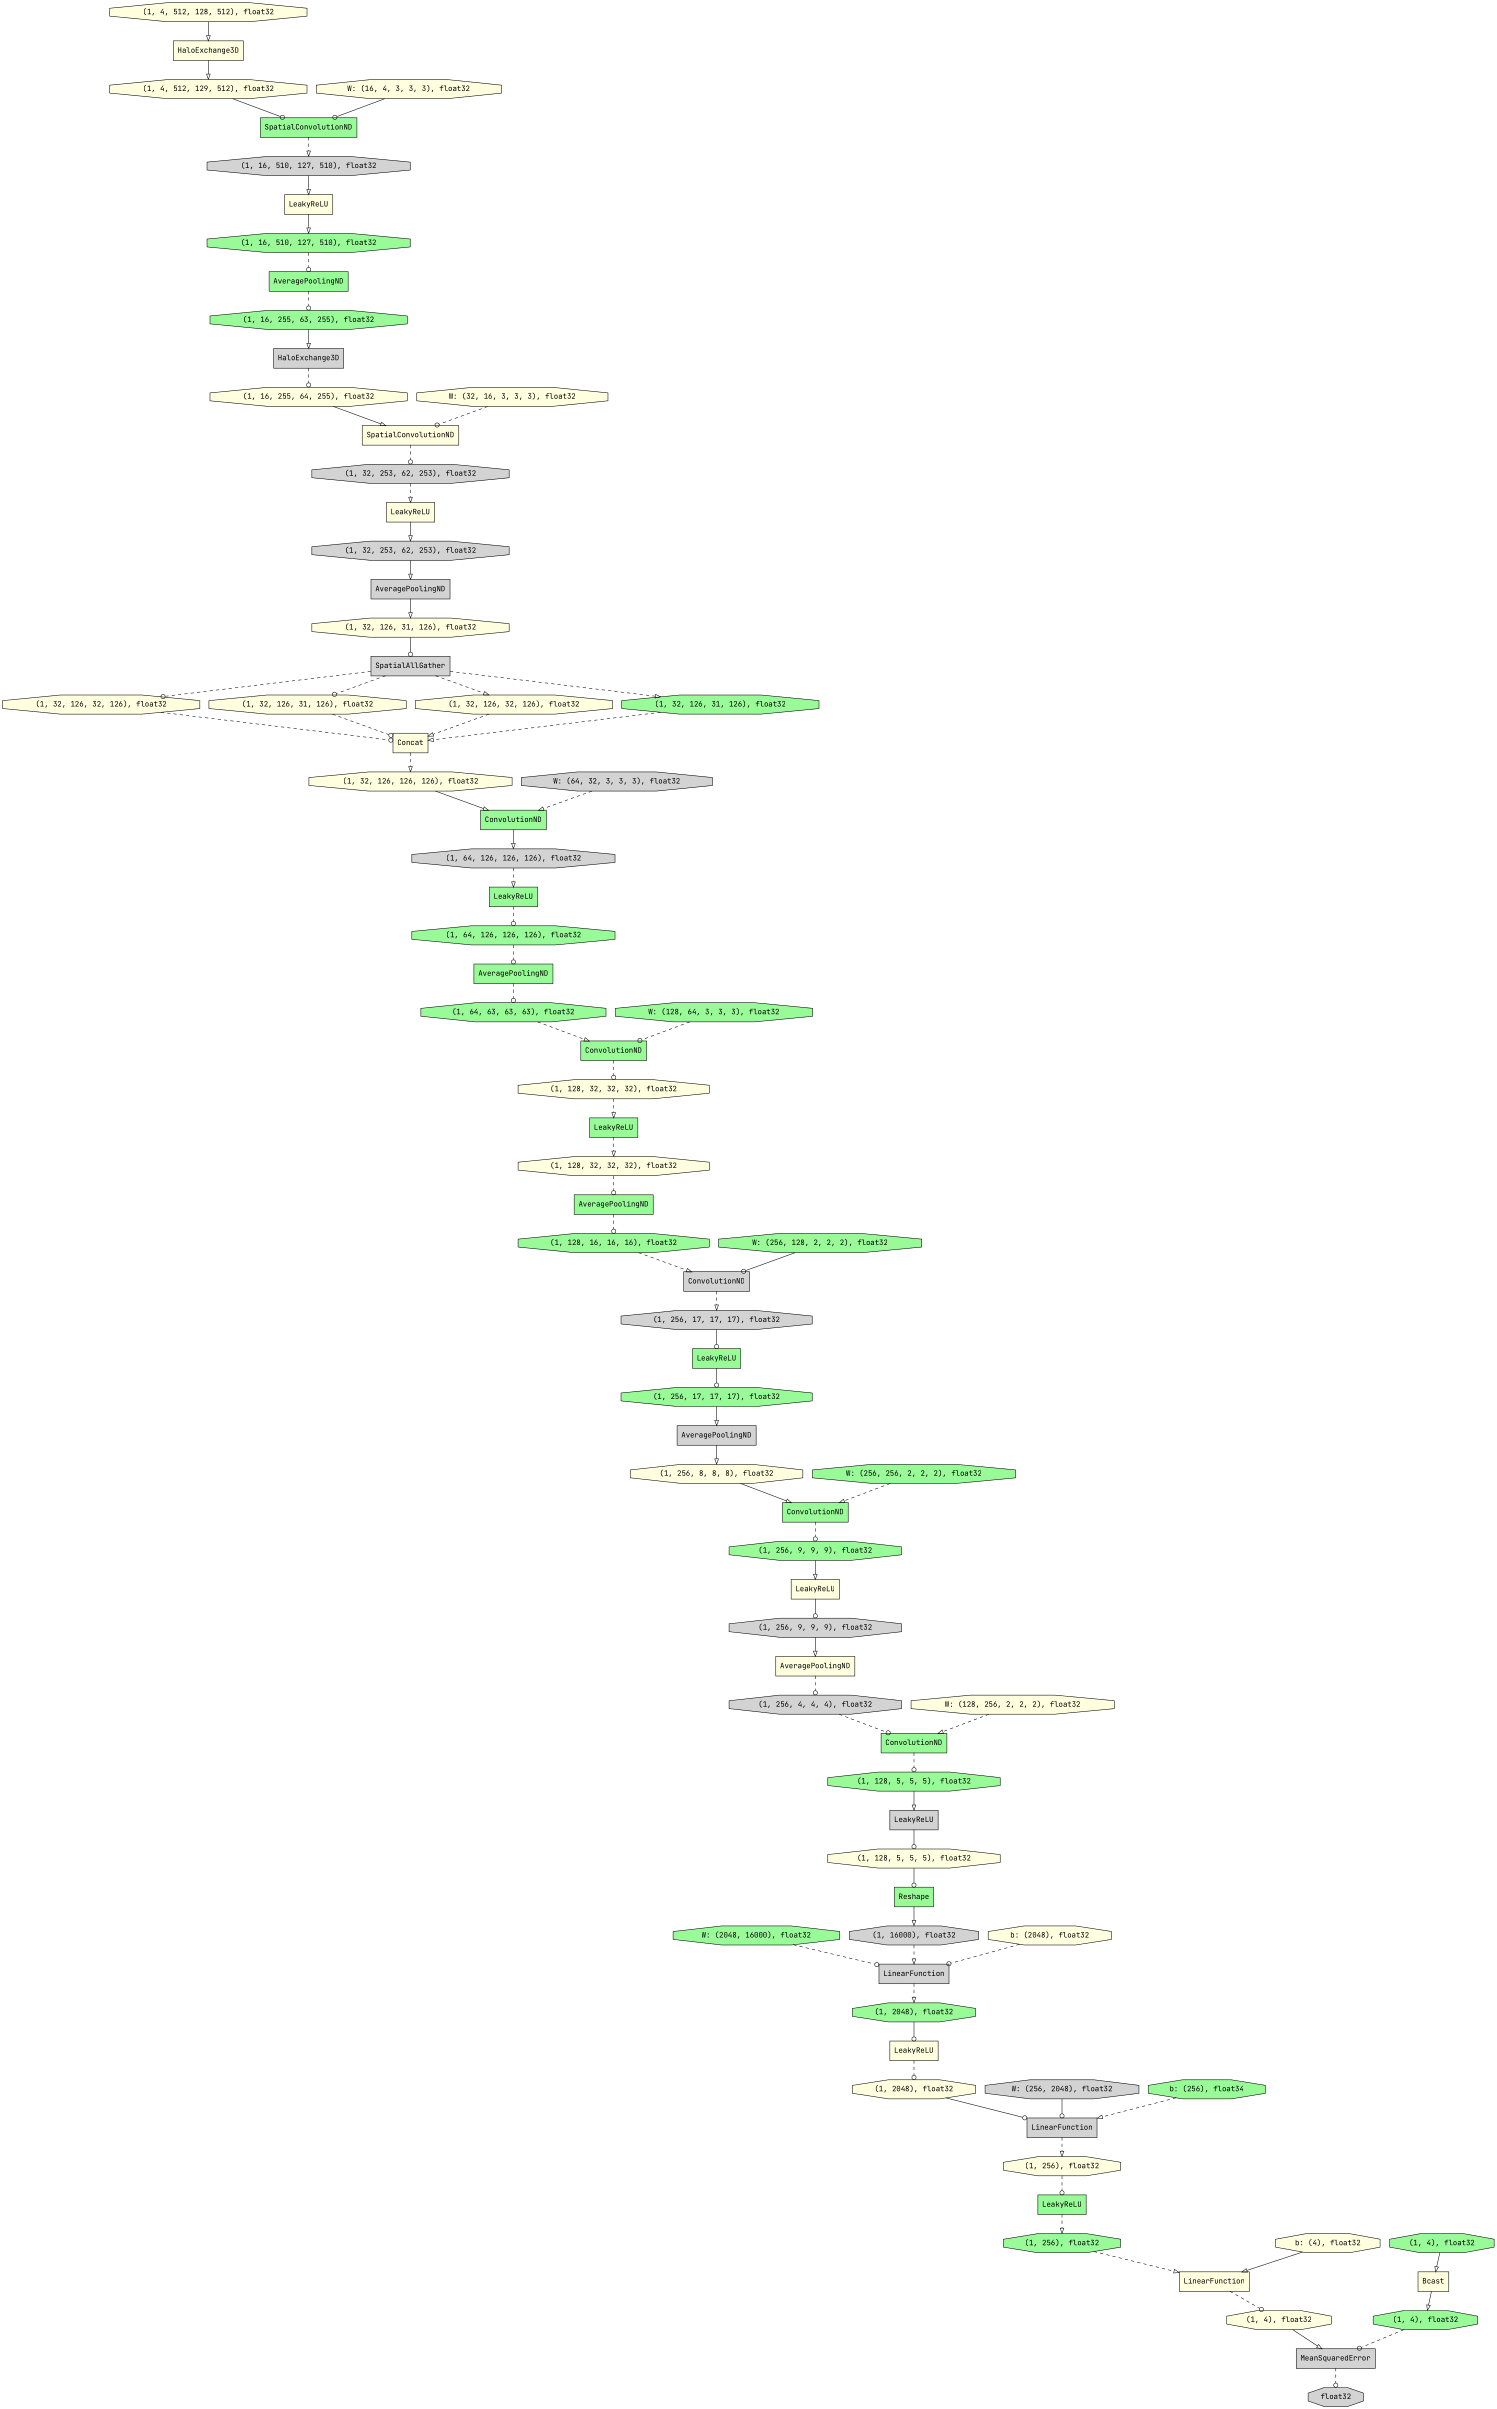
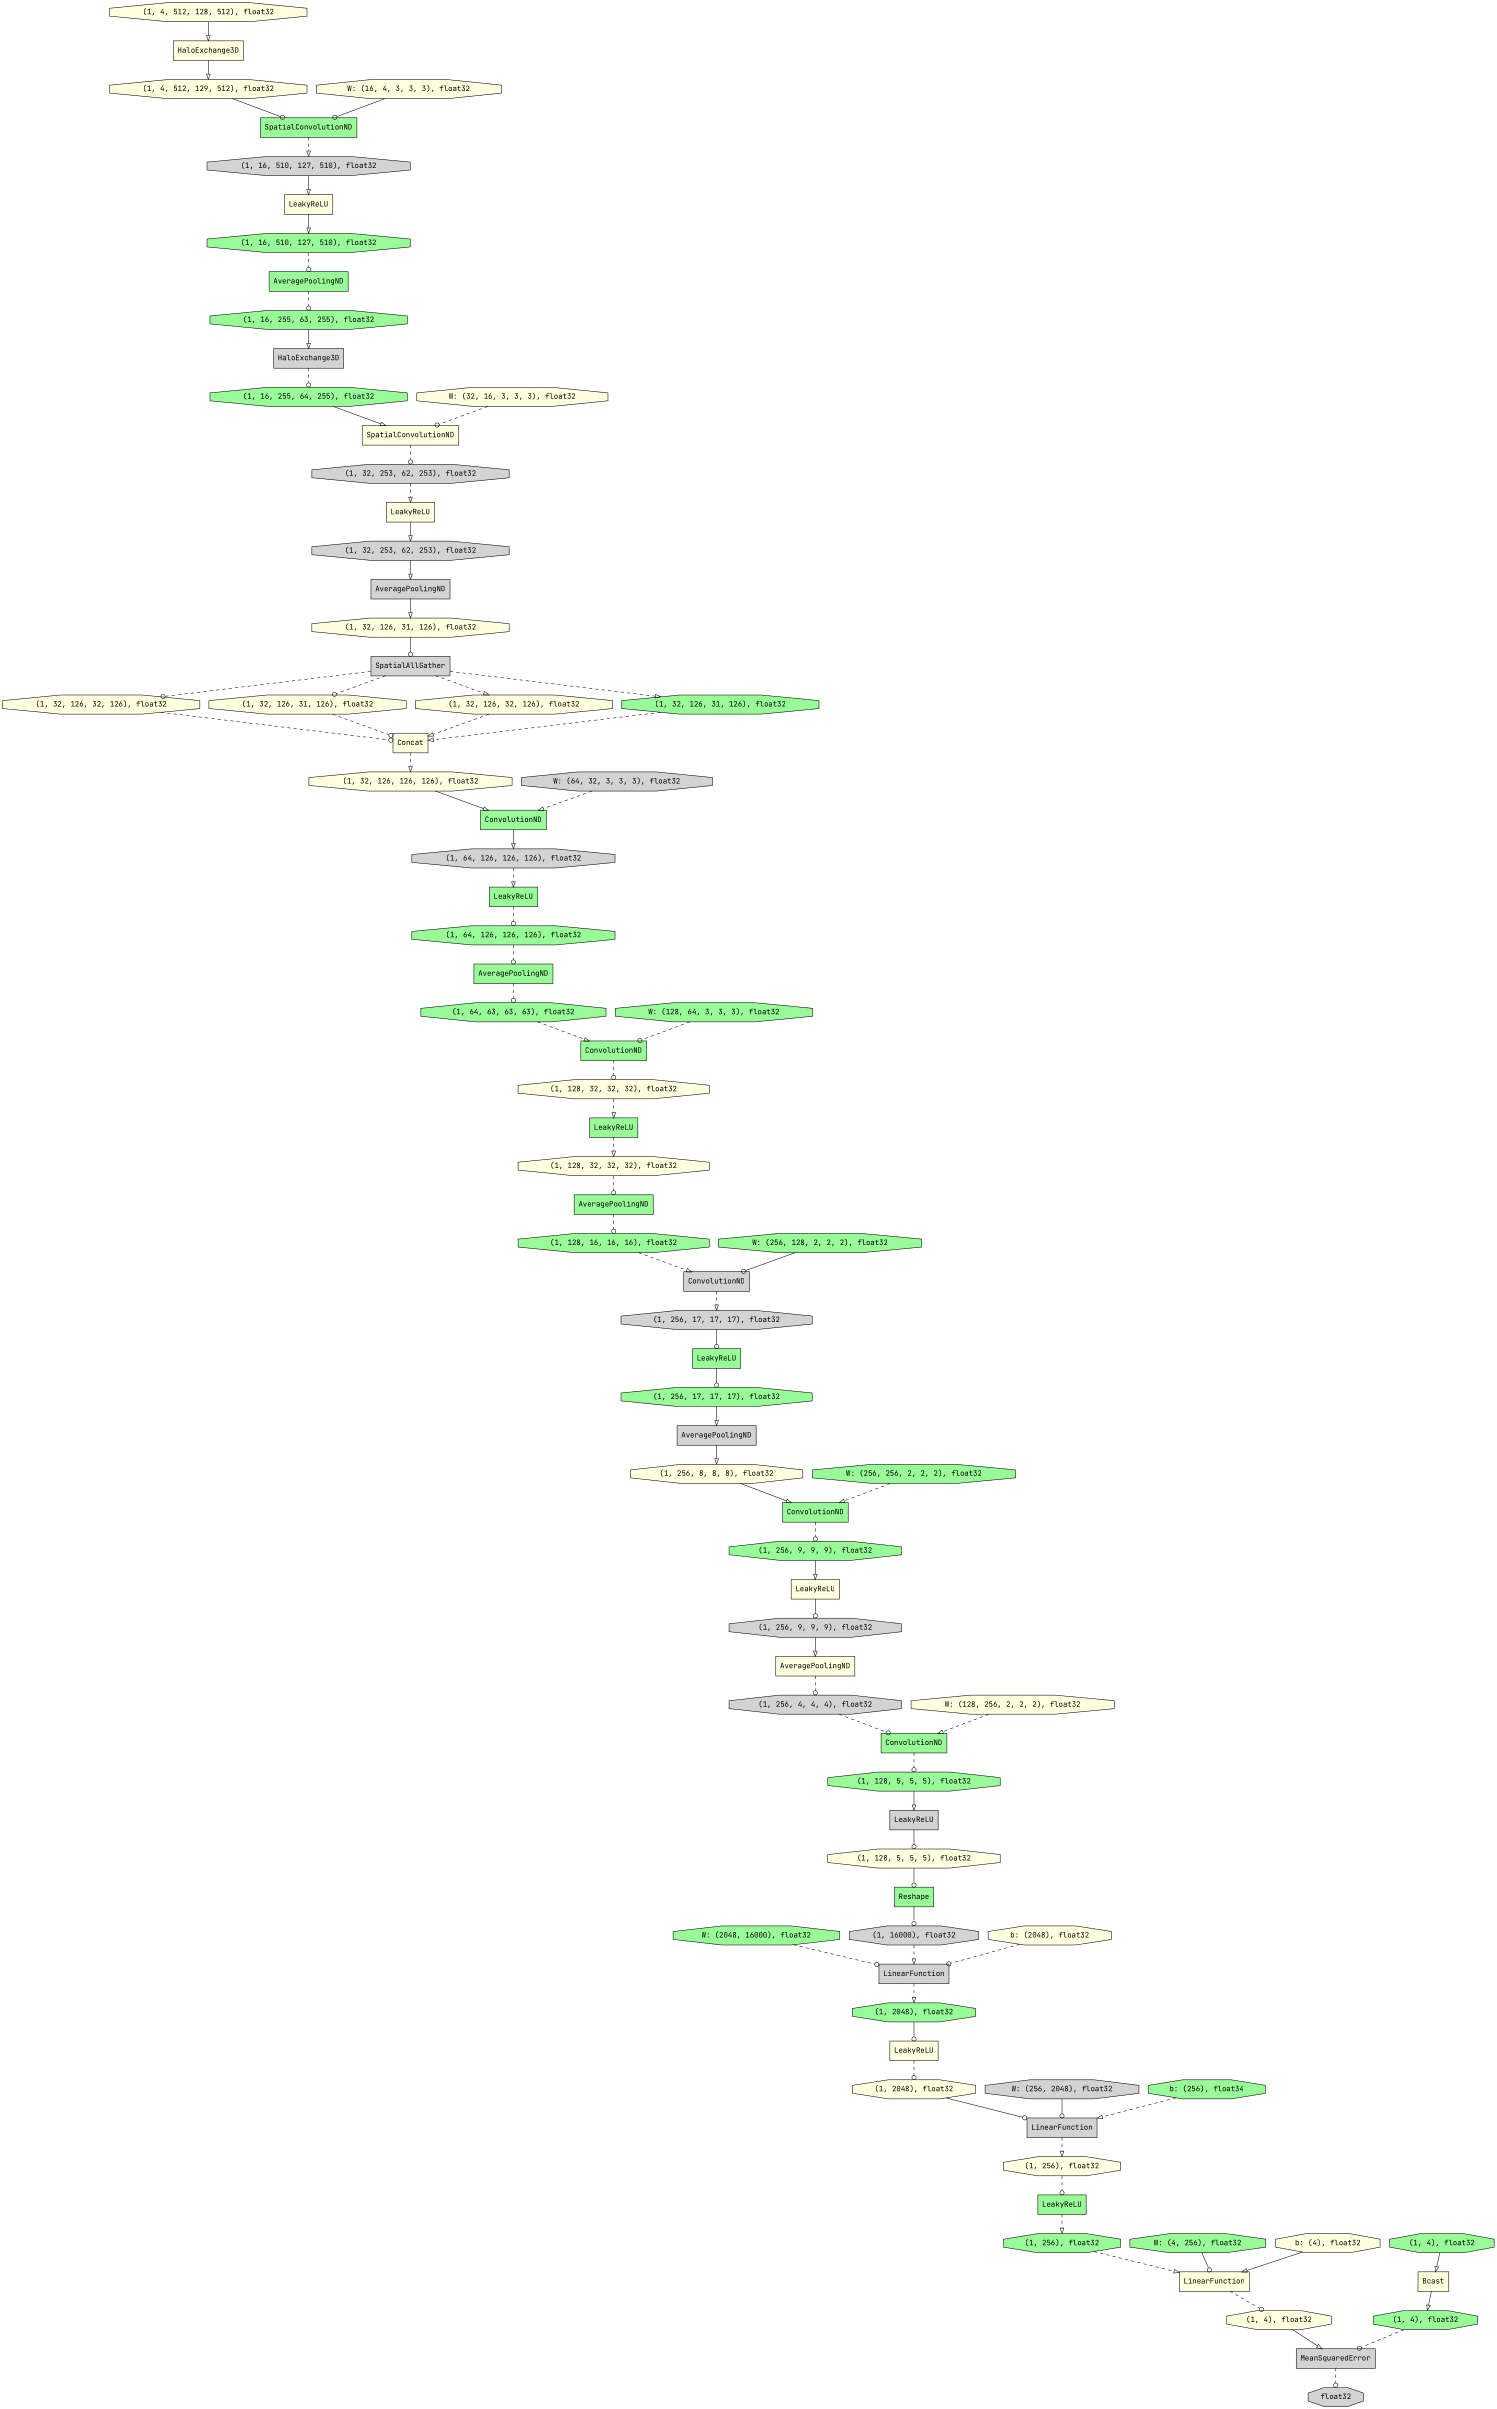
  digraph {
    fontname="JetBrains Mono"
    rankdir=TB
    node [fillcolor=palegreen fontname="JetBrains Mono" shape=octagon style=filled]
    edge [arrowhead=onormal fontname="JetBrains Mono" style=dashed]
    n1 [label="W: (2048, 16000), float32"]
    n2 [fillcolor=lightgrey label=LinearFunction shape=record]
    n3 [label="(1, 2048), float32"]
    n4 [label="(1, 128, 5, 5, 5), float32"]
    n5 [fillcolor=lightgrey label=LeakyReLU shape=record]
    n6 [fillcolor=lightyellow label="(1, 128, 5, 5, 5), float32"]
    n7 [label=LeakyReLU shape=record]
    n8 [label="(1, 256), float32"]
    n9 [fillcolor=lightyellow label=LinearFunction shape=record]
    n10 [label=Reshape shape=record]
    n11 [fillcolor=lightgrey label="(1, 16000), float32"]
    n12 [fillcolor=lightgrey label="W: (256, 2048), float32"]
    n13 [fillcolor=lightgrey label=LinearFunction shape=record]
    n14 [fillcolor=lightyellow label="(1, 256), float32"]
    n15 [label="b: (256), float34"]
    n16 [label=AveragePoolingND shape=record]
    n17 [label="(1, 16, 255, 63, 255), float32"]
    n18 [fillcolor=lightgrey label=HaloExchange3D shape=record]
+   n19 [label="W: (4, 256), float32"]
    n20 [fillcolor=lightyellow label="(1, 4), float32"]
    n21 [fillcolor=lightyellow label="b: (4), float32"]
    n22 [fillcolor=lightyellow label=LeakyReLU shape=record]
    n23 [fillcolor=lightyellow label="(1, 2048), float32"]
    n24 [fillcolor=lightgrey label=MeanSquaredError shape=record]
    n25 [fillcolor=lightgrey label=float32]
    n26 [label="(1, 64, 126, 126, 126), float32"]
    n27 [label=AveragePoolingND shape=record]
    n28 [label="(1, 64, 63, 63, 63), float32"]
    n29 [label="(1, 4), float32"]
    n30 [label=SpatialConvolutionND shape=record]
    n31 [fillcolor=lightgrey label="(1, 16, 510, 127, 510), float32"]
    n32 [fillcolor=lightyellow label=LeakyReLU shape=record]
-   n33 [fillcolor=lightyellow label="(1, 16, 255, 64, 255), float32"]
+   n33 [label="(1, 16, 255, 64, 255), float32"]
    n34 [fillcolor=lightyellow label=SpatialConvolutionND shape=record]
    n35 [fillcolor=lightgrey label="(1, 32, 253, 62, 253), float32"]
    n36 [fillcolor=lightgrey label=SpatialAllGather shape=record]
    n37 [fillcolor=lightyellow label="(1, 32, 126, 32, 126), float32"]
    n38 [fillcolor=lightyellow label="(1, 32, 126, 31, 126), float32"]
    n39 [fillcolor=lightyellow label="(1, 32, 126, 32, 126), float32"]
    n40 [label="(1, 32, 126, 31, 126), float32"]
    n41 [fillcolor=lightyellow label=Concat shape=record]
    n42 [label=ConvolutionND shape=record]
    n43 [fillcolor=lightyellow label="(1, 128, 32, 32, 32), float32"]
    n44 [label="(1, 16, 510, 127, 510), float32"]
    n45 [fillcolor=lightyellow label="(1, 32, 126, 126, 126), float32"]
    n46 [label=ConvolutionND shape=record]
    n47 [fillcolor=lightgrey label=ConvolutionND shape=record]
    n48 [fillcolor=lightgrey label="(1, 256, 17, 17, 17), float32"]
    n49 [label=LeakyReLU shape=record]
    n50 [fillcolor=lightyellow label=LeakyReLU shape=record]
    n51 [fillcolor=lightgrey label="(1, 32, 253, 62, 253), float32"]
    n52 [label=LeakyReLU shape=record]
    n53 [fillcolor=lightyellow label="(1, 128, 32, 32, 32), float32"]
    n54 [fillcolor=lightyellow label="W: (32, 16, 3, 3, 3), float32"]
    n55 [label=AveragePoolingND shape=record]
    n56 [label="(1, 128, 16, 16, 16), float32"]
    n57 [label="(1, 256, 17, 17, 17), float32"]
    n58 [fillcolor=lightgrey label=AveragePoolingND shape=record]
    n59 [fillcolor=lightgrey label=AveragePoolingND shape=record]
    n60 [fillcolor=lightyellow label="(1, 32, 126, 31, 126), float32"]
    n61 [fillcolor=lightyellow label="b: (2048), float32"]
    n62 [label=LeakyReLU shape=record]
    n63 [fillcolor=lightyellow label="(1, 256, 8, 8, 8), float32"]
    n64 [label=ConvolutionND shape=record]
    n65 [fillcolor=lightyellow label="(1, 4, 512, 128, 512), float32"]
    n66 [fillcolor=lightyellow label=HaloExchange3D shape=record]
    n67 [fillcolor=lightyellow label="(1, 4, 512, 129, 512), float32"]
    n68 [fillcolor=lightyellow label=Bcast shape=record]
    n69 [fillcolor=lightgrey label="(1, 64, 126, 126, 126), float32"]
    n70 [label="(1, 256, 9, 9, 9), float32"]
    n71 [fillcolor=lightyellow label=LeakyReLU shape=record]
    n72 [fillcolor=lightyellow label="W: (16, 4, 3, 3, 3), float32"]
    n73 [label="(1, 4), float32"]
    n74 [fillcolor=lightgrey label="(1, 256, 9, 9, 9), float32"]
    n75 [fillcolor=lightyellow label=AveragePoolingND shape=record]
    n76 [fillcolor=lightgrey label="W: (64, 32, 3, 3, 3), float32"]
    n77 [fillcolor=lightgrey label="(1, 256, 4, 4, 4), float32"]
    n78 [label=ConvolutionND shape=record]
    n79 [label="W: (128, 64, 3, 3, 3), float32"]
    n80 [label="W: (256, 128, 2, 2, 2), float32"]
    n81 [label="W: (256, 256, 2, 2, 2), float32"]
    n82 [fillcolor=lightyellow label="W: (128, 256, 2, 2, 2), float32"]
    n1 -> n2 [arrowhead=odot]
    n2 -> n3
    n3 -> n22 [arrowhead=odot style=solid]
    n4 -> n5 [style=solid]
    n5 -> n6 [arrowhead=odot style=solid]
    n6 -> n10 [arrowhead=odot style=solid]
    n7 -> n8
    n8 -> n9
    n9 -> n20 [arrowhead=odot]
-   n10 -> n11 [style=solid]
+   n10 -> n11 [arrowhead=odot style=solid]
    n11 -> n2
    n12 -> n13 [arrowhead=odot style=solid]
    n13 -> n14
    n14 -> n7 [arrowhead=odot]
    n15 -> n13
    n16 -> n17 [arrowhead=odot]
    n17 -> n18 [style=solid]
    n18 -> n33 [arrowhead=odot]
+   n19 -> n9 [arrowhead=odot style=solid]
    n20 -> n24 [style=solid]
    n21 -> n9 [style=solid]
    n22 -> n23 [arrowhead=odot]
    n23 -> n13 [arrowhead=odot style=solid]
    n24 -> n25 [arrowhead=odot]
    n26 -> n27 [arrowhead=odot]
    n27 -> n28 [arrowhead=odot]
    n28 -> n42
    n29 -> n24 [arrowhead=odot]
    n30 -> n31
    n31 -> n32 [style=solid]
    n32 -> n44 [style=solid]
    n33 -> n34 [style=solid]
    n34 -> n35 [arrowhead=odot]
    n35 -> n50
    n36 -> n37 [arrowhead=odot]
    n36 -> n38 [arrowhead=odot]
    n36 -> n39
    n36 -> n40
    n37 -> n41 [arrowhead=odot]
    n38 -> n41 [arrowhead=odot]
    n39 -> n41
    n40 -> n41
    n41 -> n45
    n42 -> n43 [arrowhead=odot]
    n43 -> n52
    n44 -> n16 [arrowhead=odot]
    n45 -> n46 [style=solid]
    n46 -> n69 [style=solid]
    n47 -> n48
    n48 -> n49 [arrowhead=odot style=solid]
    n49 -> n57 [arrowhead=odot style=solid]
    n50 -> n51 [style=solid]
    n51 -> n59 [style=solid]
    n52 -> n53
    n53 -> n55 [arrowhead=odot]
    n54 -> n34 [arrowhead=odot]
    n55 -> n56 [arrowhead=odot]
    n56 -> n47
    n57 -> n58 [style=solid]
    n58 -> n63 [style=solid]
    n59 -> n60 [style=solid]
    n60 -> n36 [arrowhead=odot style=solid]
    n61 -> n2 [arrowhead=odot]
    n62 -> n26 [arrowhead=odot]
    n63 -> n64 [style=solid]
    n64 -> n70 [arrowhead=odot]
    n65 -> n66 [style=solid]
    n66 -> n67 [style=solid]
    n67 -> n30 [arrowhead=odot style=solid]
    n68 -> n29 [style=solid]
    n69 -> n62
    n70 -> n71 [style=solid]
    n71 -> n74 [arrowhead=odot style=solid]
    n72 -> n30 [arrowhead=odot style=solid]
    n73 -> n68 [style=solid]
    n74 -> n75 [style=solid]
    n75 -> n77 [arrowhead=odot]
    n76 -> n46
    n77 -> n78 [arrowhead=odot]
    n78 -> n4 [arrowhead=odot]
    n79 -> n42 [arrowhead=odot]
    n80 -> n47 [arrowhead=odot style=solid]
    n81 -> n64
    n82 -> n78
  }
